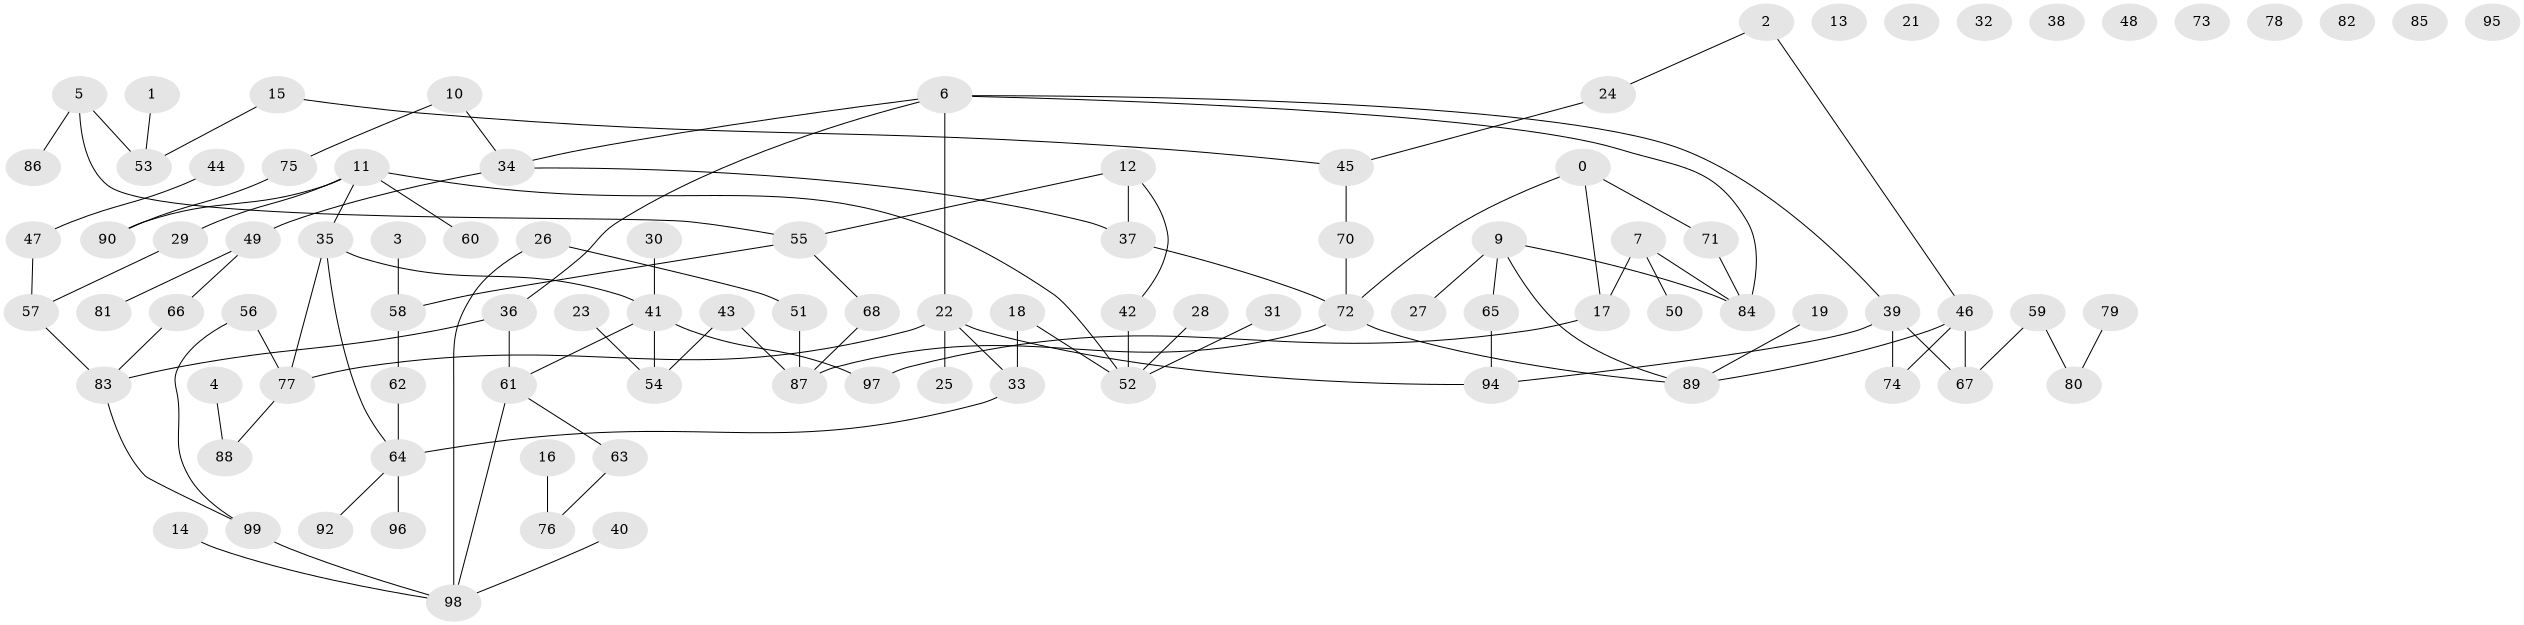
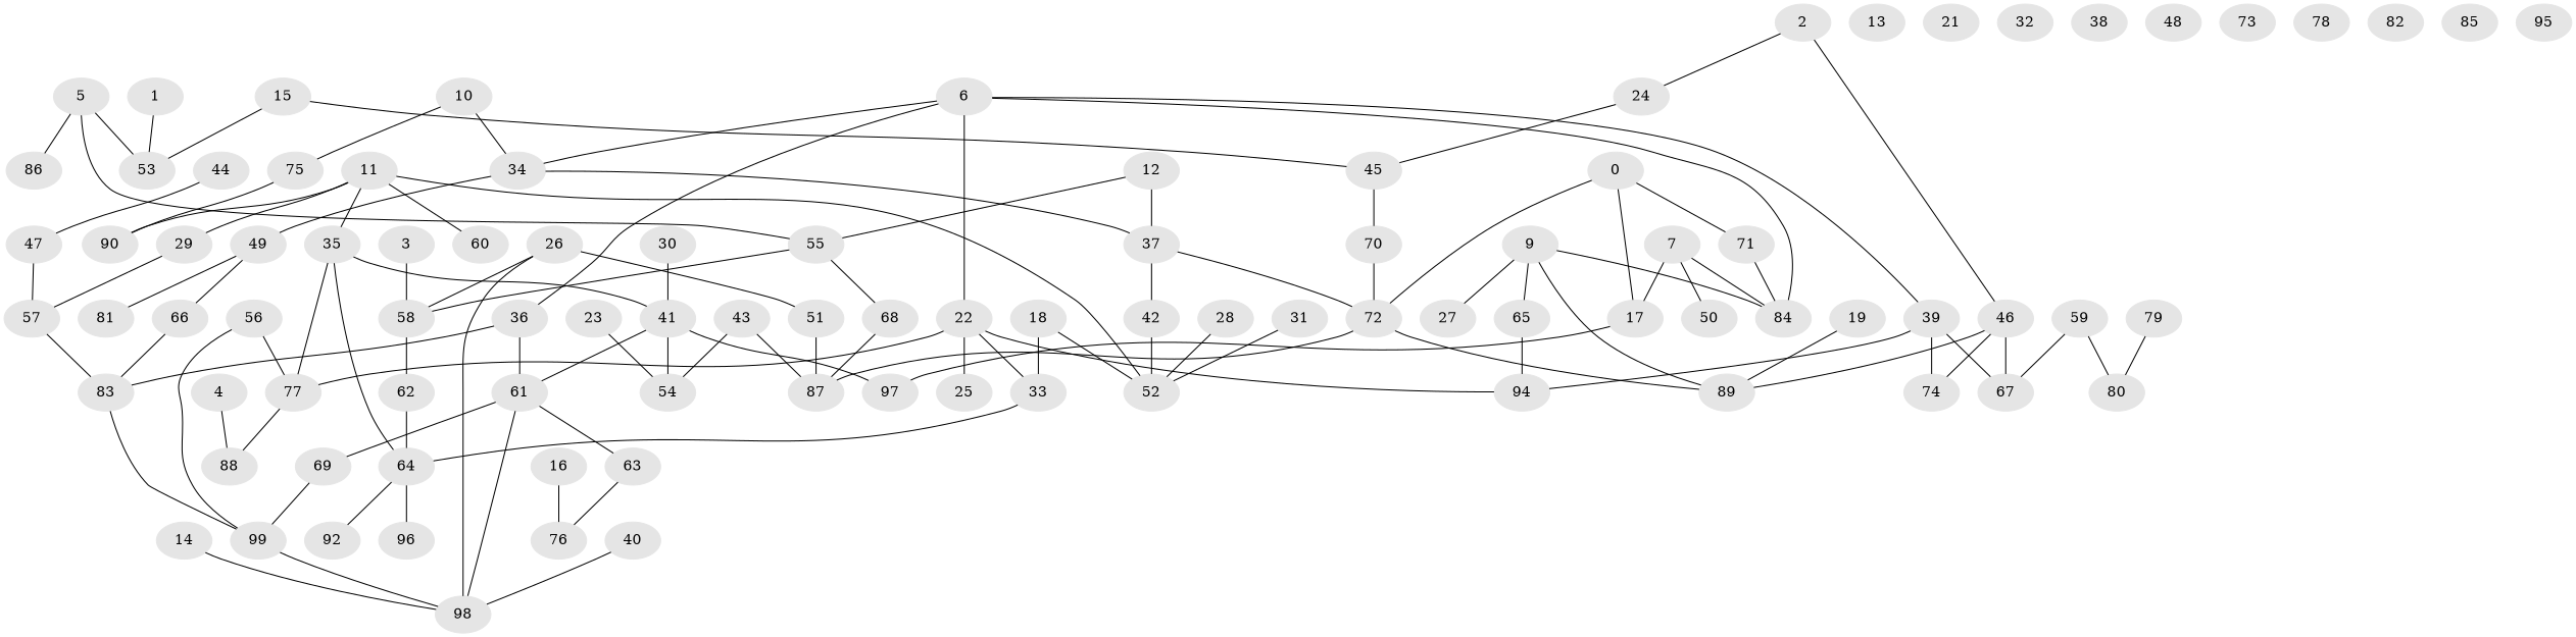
  graph {
    node [color=gray90 style=filled]
    1
    53
    2
    24
    46
    45
    89
    67
    74
    3
    58
    62
    4
    88
    5
    55
    86
    68
    6
    22
    34
    36
    39
    84
    33
    25
    77
    94
    37
    49
    61
    83
    7
    17
    50
    97
    n37 [label=0]
    71
    72
    87
    9
    27
    65
    10
    75
    90
    11
    29
    35
    52
    60
    57
    41
    64
    12
    42
    13
    n58 [label=98]
    14
    15
    70
    16
    76
    18
    19
    21
    23
    54
    26
    51
    28
    30
    31
    32
    92
    96
    66
    81
    63
+   69
    n81 [label=99]
    38
    40
    43
    44
    47
    48
    56
    59
    80
    73
    78
    79
    82
    85
    95
    1 -- 53
    2 -- 24
    2 -- 46
    24 -- 45
    46 -- 89
    46 -- 67
    46 -- 74
    45 -- 70
    3 -- 58
    58 -- 62
    62 -- 64
    4 -- 88
    5 -- 53
    5 -- 55
    5 -- 86
    55 -- 58
    55 -- 68
    68 -- 87
    6 -- 22
    6 -- 34
    6 -- 36
    6 -- 39
    6 -- 84
    22 -- 33
    22 -- 25
    22 -- 77
    22 -- 94
    34 -- 37
    34 -- 49
    36 -- 61
    36 -- 83
    39 -- 67
    39 -- 74
    39 -- 94
    33 -- 64
    77 -- 88
    37 -- 72
-   12 -- 42
+   37 -- 42
    49 -- 66
    49 -- 81
    61 -- n58
    61 -- 63
+   61 -- 69
    83 -- n81
    7 -- 84
    7 -- 17
    7 -- 50
    17 -- 97
    n37 -- 17
    n37 -- 71
    n37 -- 72
    71 -- 84
    72 -- 89
    72 -- 87
    9 -- 89
    9 -- 84
    9 -- 27
    9 -- 65
    65 -- 94
    10 -- 34
    10 -- 75
    75 -- 90
    11 -- 90
    11 -- 29
    11 -- 35
    11 -- 52
    11 -- 60
    29 -- 57
    35 -- 77
    35 -- 41
    35 -- 64
    57 -- 83
    41 -- 61
    41 -- 97
    41 -- 54
    64 -- 92
    64 -- 96
    12 -- 55
    12 -- 37
    42 -- 52
    14 -- n58
    15 -- 53
    15 -- 45
    70 -- 72
    16 -- 76
    18 -- 33
    18 -- 52
    19 -- 89
    23 -- 54
+   26 -- 58
    26 -- n58
    26 -- 51
    51 -- 87
    28 -- 52
    30 -- 41
    31 -- 52
    66 -- 83
    63 -- 76
+   69 -- n81
    n81 -- n58
    40 -- n58
    43 -- 87
    43 -- 54
    44 -- 47
    47 -- 57
    56 -- 77
    56 -- n81
    59 -- 67
    59 -- 80
    79 -- 80
  }
